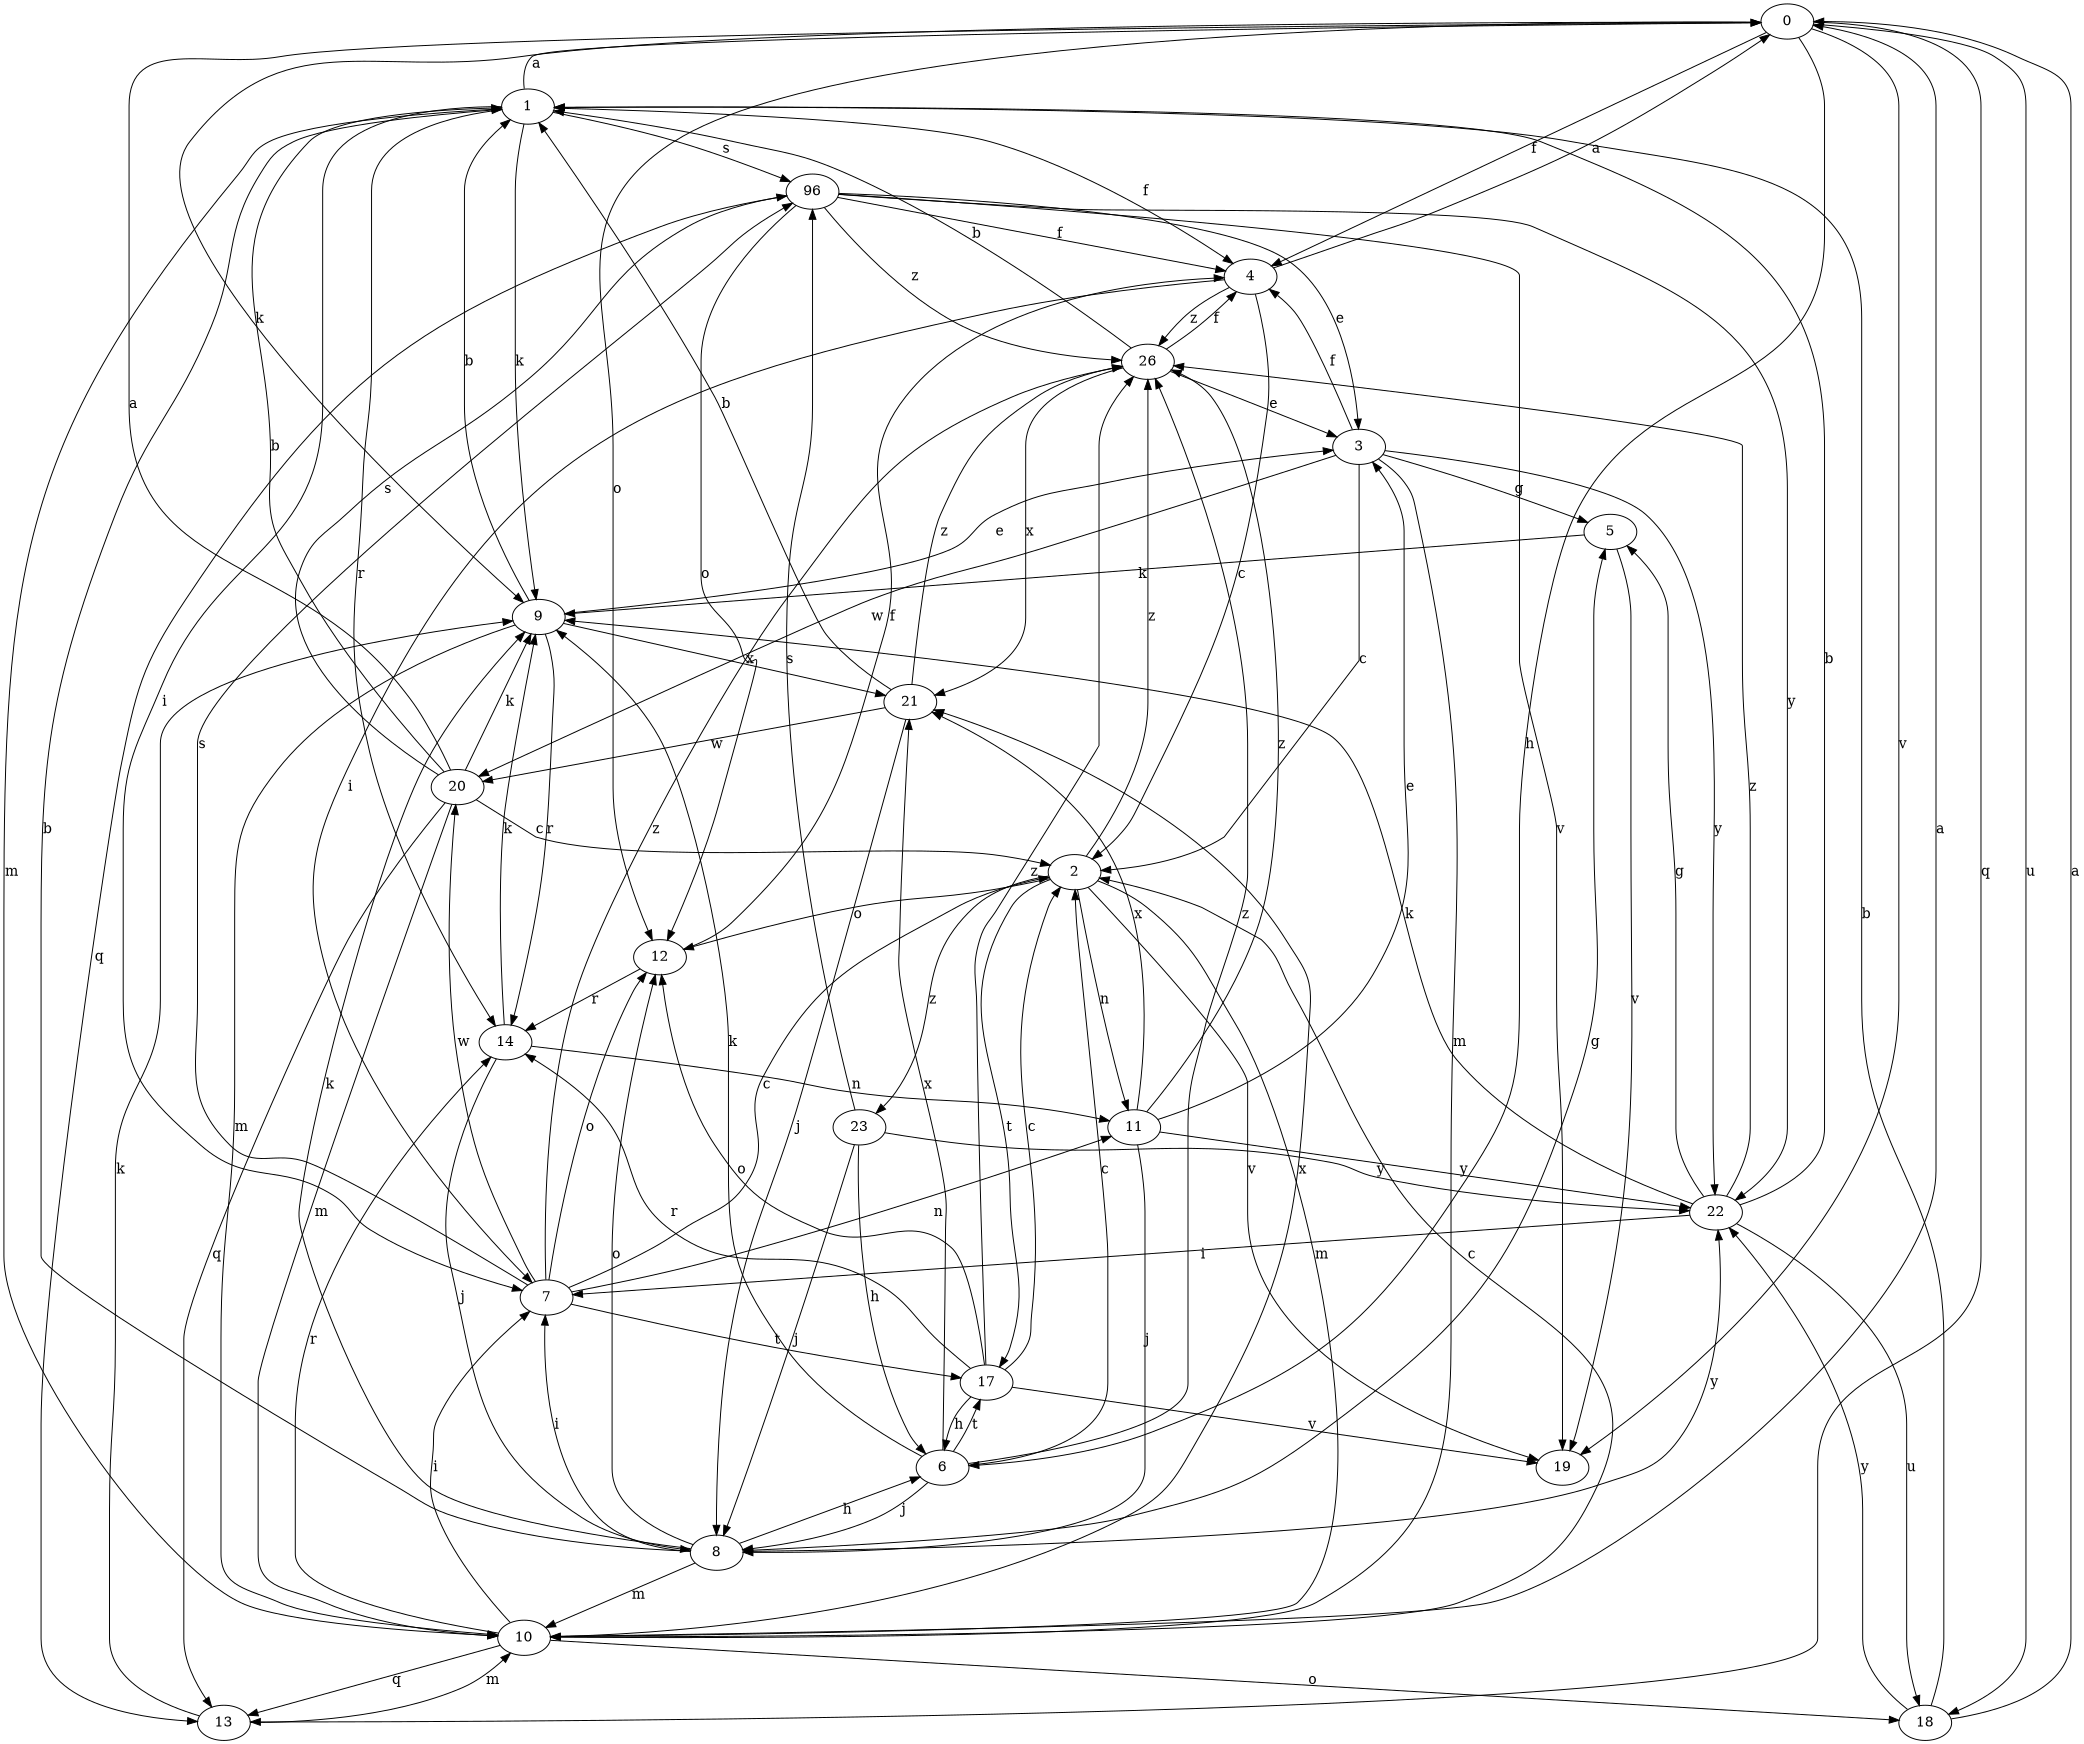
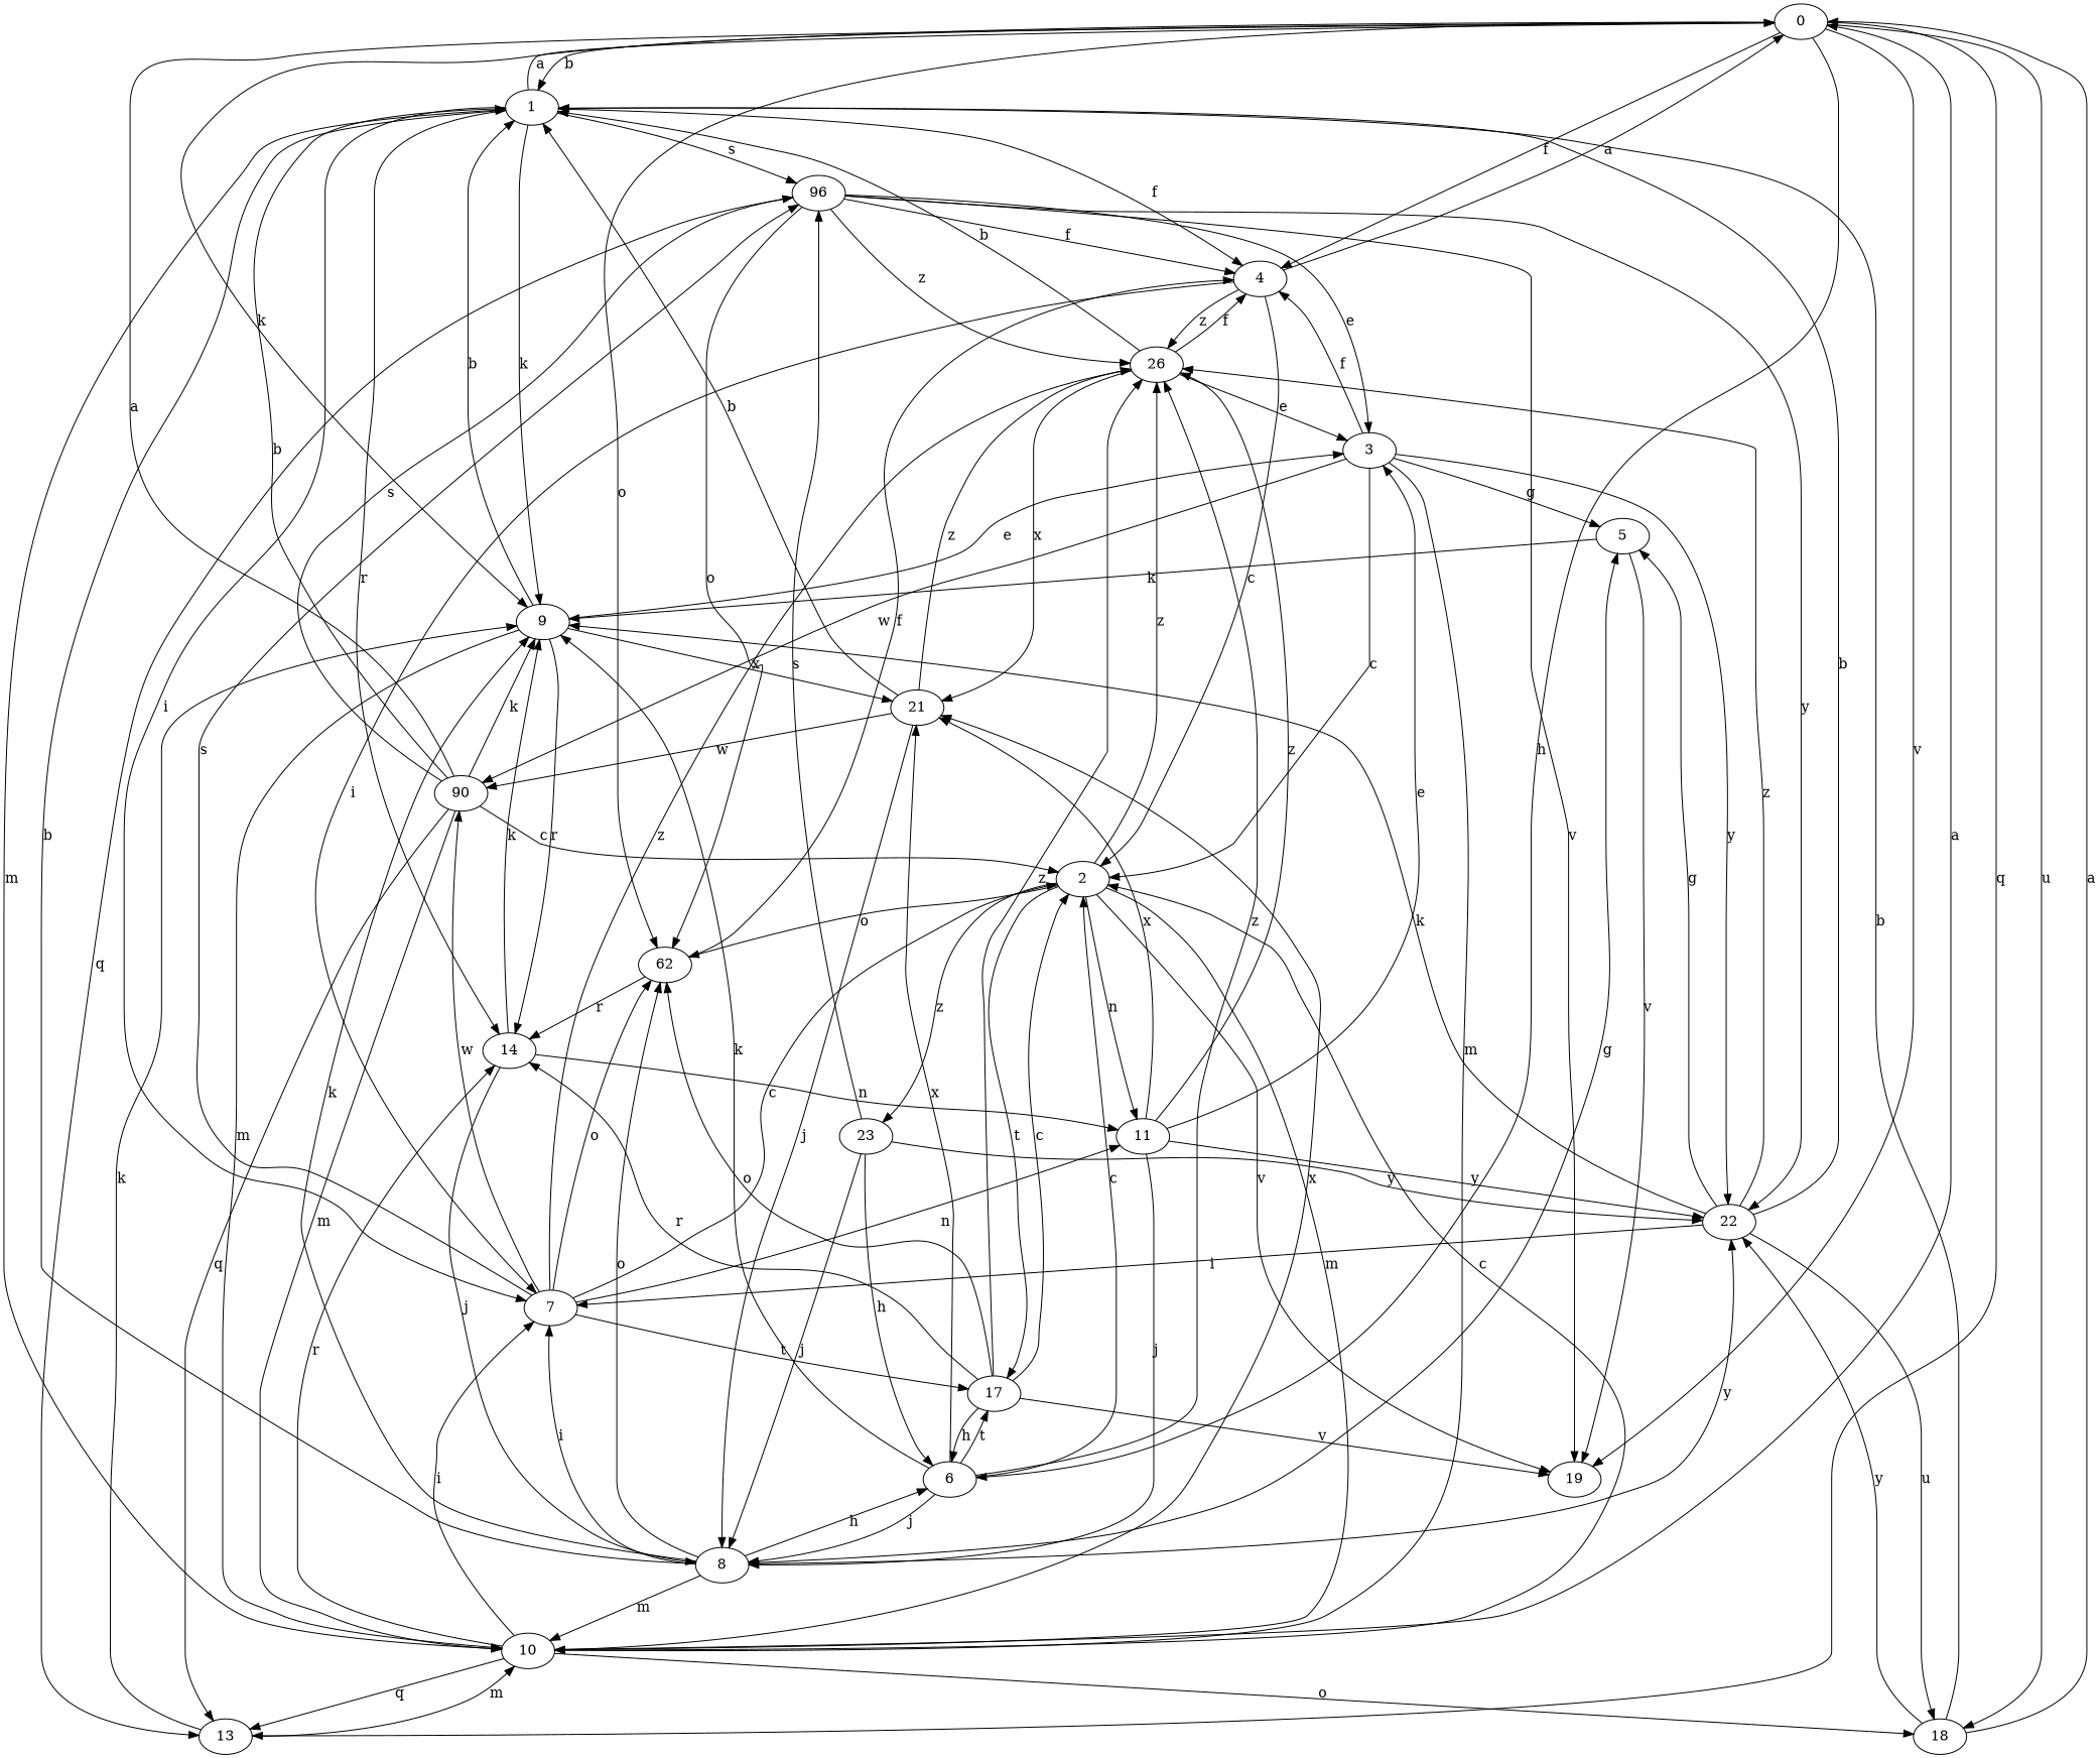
  strict digraph {
    0
    1
    4
    6
    9
-   12
+   12 [label=62]
    13
    18
    19
    7
    10
    14
    n13 [label=96]
    2
    26
    17
    8
    21
    3
    22
    11
-   20
+   20 [label=90]
    23
    5
+   0 -> 1 [label=b]
    0 -> 4 [label=f]
    0 -> 6 [label=h]
    0 -> 9 [label=k]
    0 -> 12 [label=o]
    0 -> 13 [label=q]
    0 -> 18 [label=u]
    0 -> 19 [label=v]
    1 -> 0 [label=a]
    1 -> 4 [label=f]
    1 -> 9 [label=k]
    1 -> 7 [label=i]
    1 -> 10 [label=m]
    1 -> 14 [label=r]
    1 -> n13 [label=s]
    4 -> 0 [label=a]
    4 -> 7 [label=i]
    4 -> 2 [label=c]
    4 -> 26 [label=z]
    6 -> 9 [label=k]
    6 -> 2 [label=c]
    6 -> 26 [label=z]
    6 -> 17 [label=t]
    6 -> 8 [label=j]
    6 -> 21 [label=x]
    9 -> 1 [label=b]
    9 -> 10 [label=m]
    9 -> 14 [label=r]
    9 -> 21 [label=x]
    9 -> 3 [label=e]
    12 -> 4 [label=f]
    12 -> 14 [label=r]
    13 -> 9 [label=k]
    13 -> 10 [label=m]
    18 -> 0 [label=a]
    18 -> 1 [label=b]
    18 -> 22 [label=y]
    7 -> 12 [label=o]
    7 -> n13 [label=s]
    7 -> 2 [label=c]
    7 -> 26 [label=z]
    7 -> 17 [label=t]
    7 -> 11 [label=n]
    7 -> 20 [label=w]
    10 -> 0 [label=a]
    10 -> 13 [label=q]
    10 -> 18 [label=o]
    10 -> 7 [label=i]
    10 -> 14 [label=r]
    10 -> 2 [label=c]
    10 -> 21 [label=x]
    14 -> 9 [label=k]
    14 -> 8 [label=j]
    14 -> 11 [label=n]
    n13 -> 4 [label=f]
    n13 -> 12 [label=o]
    n13 -> 13 [label=q]
    n13 -> 19 [label=v]
    n13 -> 26 [label=z]
    n13 -> 3 [label=e]
    n13 -> 22 [label=y]
    2 -> 12 [label=o]
    2 -> 19 [label=v]
    2 -> 10 [label=m]
    2 -> 26 [label=z]
    2 -> 17 [label=t]
    2 -> 11 [label=n]
    2 -> 23 [label=z]
    26 -> 1 [label=b]
    26 -> 4 [label=f]
    26 -> 21 [label=x]
    26 -> 3 [label=e]
    17 -> 6 [label=h]
    17 -> 12 [label=o]
    17 -> 19 [label=v]
    17 -> 14 [label=r]
    17 -> 2 [label=c]
    17 -> 26 [label=z]
    8 -> 1 [label=b]
    8 -> 6 [label=h]
    8 -> 9 [label=k]
    8 -> 12 [label=o]
    8 -> 7 [label=i]
    8 -> 10 [label=m]
    8 -> 22 [label=y]
    8 -> 5 [label=g]
    21 -> 1 [label=b]
    21 -> 26 [label=z]
    21 -> 8 [label=j]
    21 -> 20 [label=w]
    3 -> 4 [label=f]
    3 -> 10 [label=m]
    3 -> 2 [label=c]
    3 -> 22 [label=y]
    3 -> 20 [label=w]
    3 -> 5 [label=g]
    22 -> 1 [label=b]
    22 -> 9 [label=k]
    22 -> 18 [label=u]
    22 -> 7 [label=i]
    22 -> 26 [label=z]
    22 -> 5 [label=g]
    11 -> 26 [label=z]
    11 -> 8 [label=j]
    11 -> 21 [label=x]
    11 -> 3 [label=e]
    11 -> 22 [label=y]
    20 -> 0 [label=a]
    20 -> 1 [label=b]
    20 -> 9 [label=k]
    20 -> 13 [label=q]
    20 -> 10 [label=m]
    20 -> n13 [label=s]
    20 -> 2 [label=c]
    23 -> 6 [label=h]
    23 -> n13 [label=s]
    23 -> 8 [label=j]
    23 -> 22 [label=y]
    5 -> 9 [label=k]
    5 -> 19 [label=v]
  }
